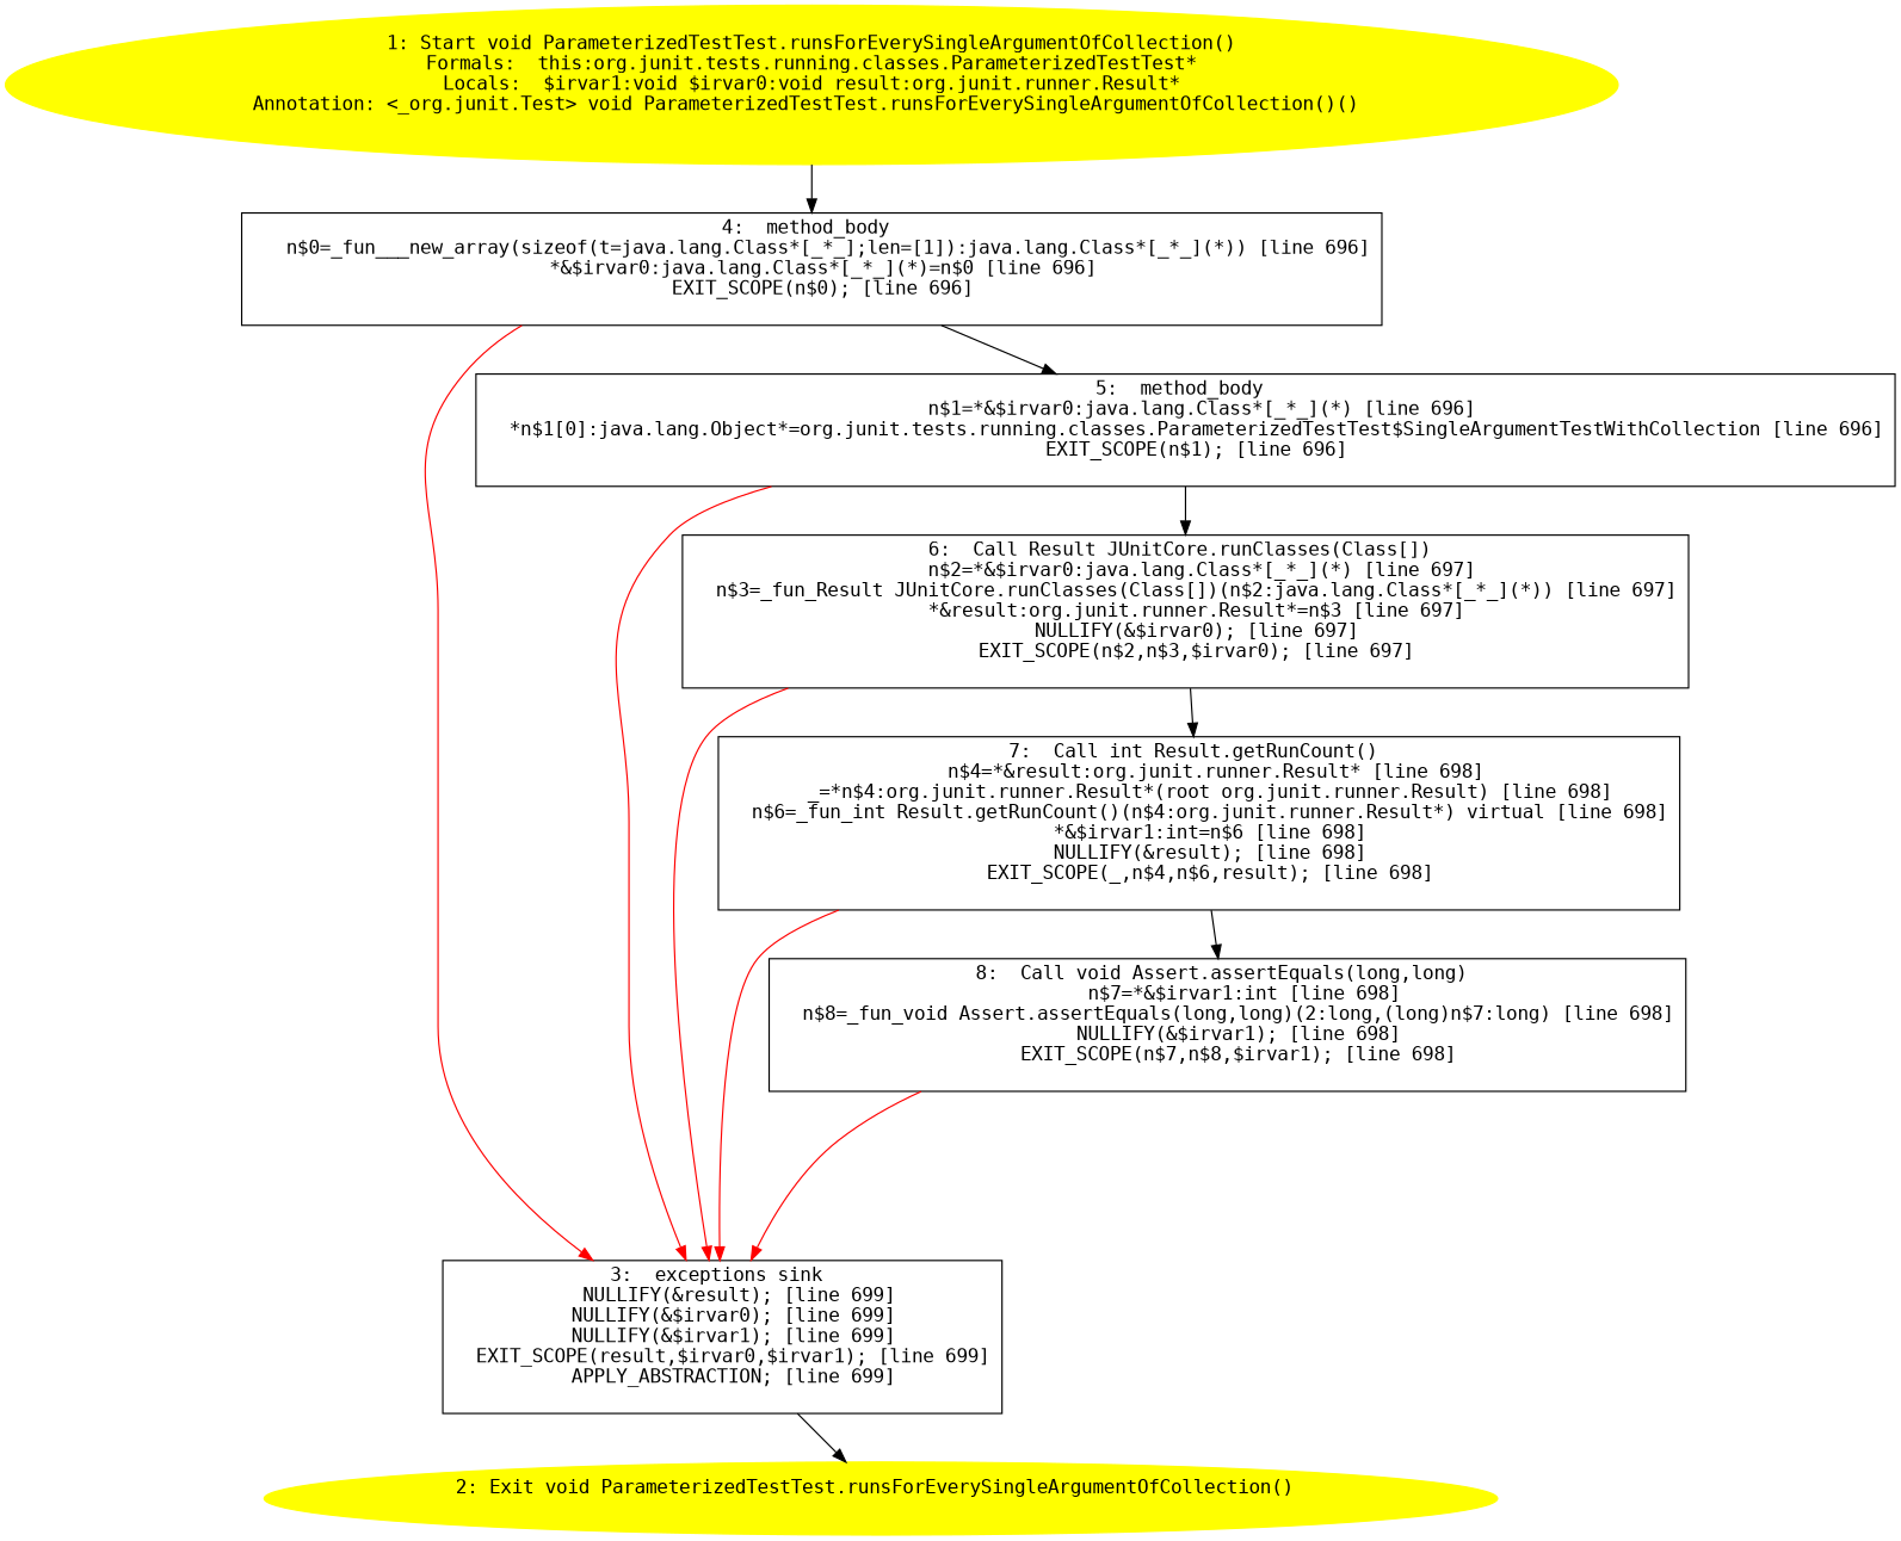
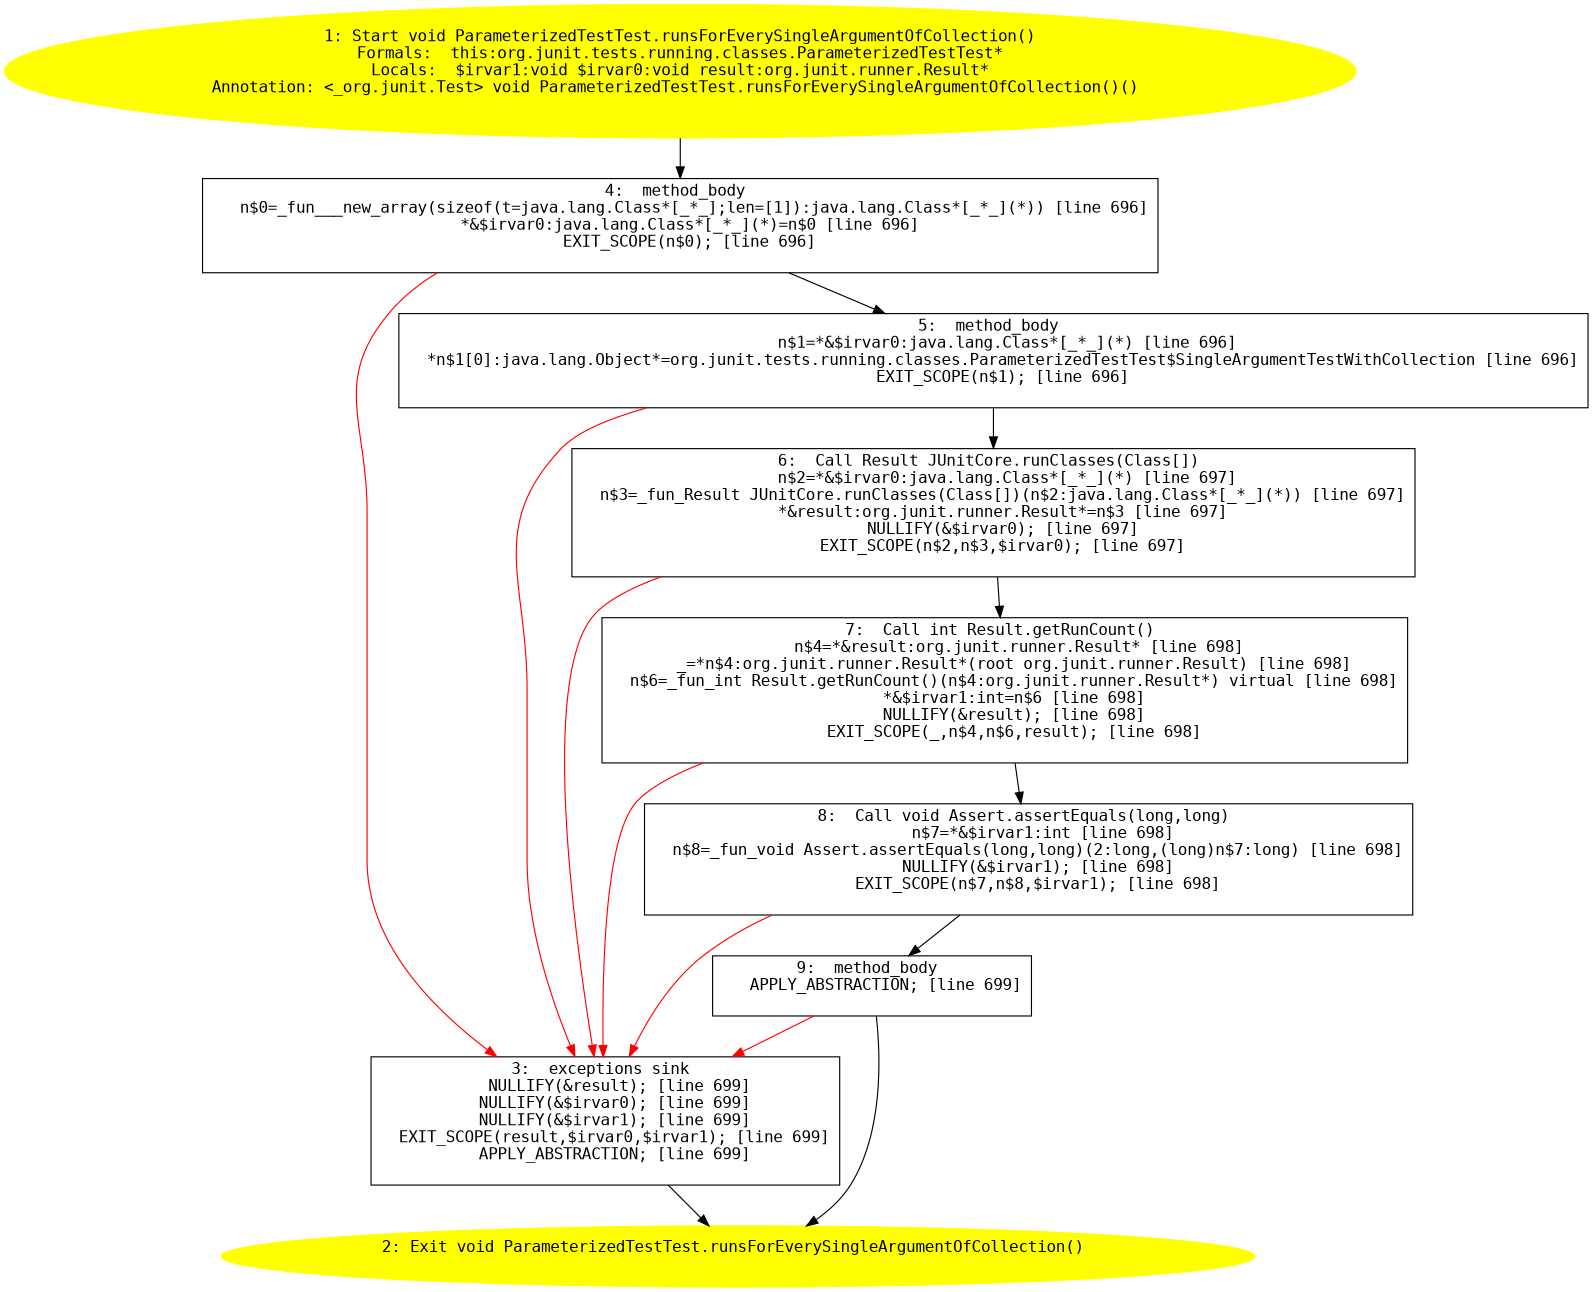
  digraph {
    fontname="DejaVu Sans Mono"
    node [fontname="DejaVu Sans Mono" shape=box]
    edge [fontname="DejaVu Sans Mono"]
    n1 [color=yellow label="1: Start void ParameterizedTestTest.runsForEverySingleArgumentOfCollection()\nFormals:  this:org.junit.tests.running.classes.ParameterizedTestTest*\nLocals:  $irvar1:void $irvar0:void result:org.junit.runner.Result*\nAnnotation: <_org.junit.Test> void ParameterizedTestTest.runsForEverySingleArgumentOfCollection()() \n  " style=filled shape=""]
    n2 [label="4:  method_body \n   n$0=_fun___new_array(sizeof(t=java.lang.Class*[_*_];len=[1]):java.lang.Class*[_*_](*)) [line 696]\n  *&$irvar0:java.lang.Class*[_*_](*)=n$0 [line 696]\n  EXIT_SCOPE(n$0); [line 696]\n "]
    n3 [label="3:  exceptions sink \n   NULLIFY(&result); [line 699]\n  NULLIFY(&$irvar0); [line 699]\n  NULLIFY(&$irvar1); [line 699]\n  EXIT_SCOPE(result,$irvar0,$irvar1); [line 699]\n  APPLY_ABSTRACTION; [line 699]\n "]
    n4 [label="5:  method_body \n   n$1=*&$irvar0:java.lang.Class*[_*_](*) [line 696]\n  *n$1[0]:java.lang.Object*=org.junit.tests.running.classes.ParameterizedTestTest$SingleArgumentTestWithCollection [line 696]\n  EXIT_SCOPE(n$1); [line 696]\n "]
    n5 [color=yellow label="2: Exit void ParameterizedTestTest.runsForEverySingleArgumentOfCollection() \n  " style=filled shape=""]
    n6 [label="6:  Call Result JUnitCore.runClasses(Class[]) \n   n$2=*&$irvar0:java.lang.Class*[_*_](*) [line 697]\n  n$3=_fun_Result JUnitCore.runClasses(Class[])(n$2:java.lang.Class*[_*_](*)) [line 697]\n  *&result:org.junit.runner.Result*=n$3 [line 697]\n  NULLIFY(&$irvar0); [line 697]\n  EXIT_SCOPE(n$2,n$3,$irvar0); [line 697]\n "]
    n7 [label="7:  Call int Result.getRunCount() \n   n$4=*&result:org.junit.runner.Result* [line 698]\n  _=*n$4:org.junit.runner.Result*(root org.junit.runner.Result) [line 698]\n  n$6=_fun_int Result.getRunCount()(n$4:org.junit.runner.Result*) virtual [line 698]\n  *&$irvar1:int=n$6 [line 698]\n  NULLIFY(&result); [line 698]\n  EXIT_SCOPE(_,n$4,n$6,result); [line 698]\n "]
    n8 [label="8:  Call void Assert.assertEquals(long,long) \n   n$7=*&$irvar1:int [line 698]\n  n$8=_fun_void Assert.assertEquals(long,long)(2:long,(long)n$7:long) [line 698]\n  NULLIFY(&$irvar1); [line 698]\n  EXIT_SCOPE(n$7,n$8,$irvar1); [line 698]\n "]
+   n9 [label="9:  method_body \n   APPLY_ABSTRACTION; [line 699]\n "]
    n1 -> n2
    n2 -> n3 [color=red]
    n2 -> n4
    n3 -> n5
    n4 -> n3 [color=red]
    n4 -> n6
    n6 -> n3 [color=red]
    n6 -> n7
    n7 -> n3 [color=red]
    n7 -> n8
    n8 -> n3 [color=red]
+   n8 -> n9
+   n9 -> n3 [color=red]
+   n9 -> n5
  }
